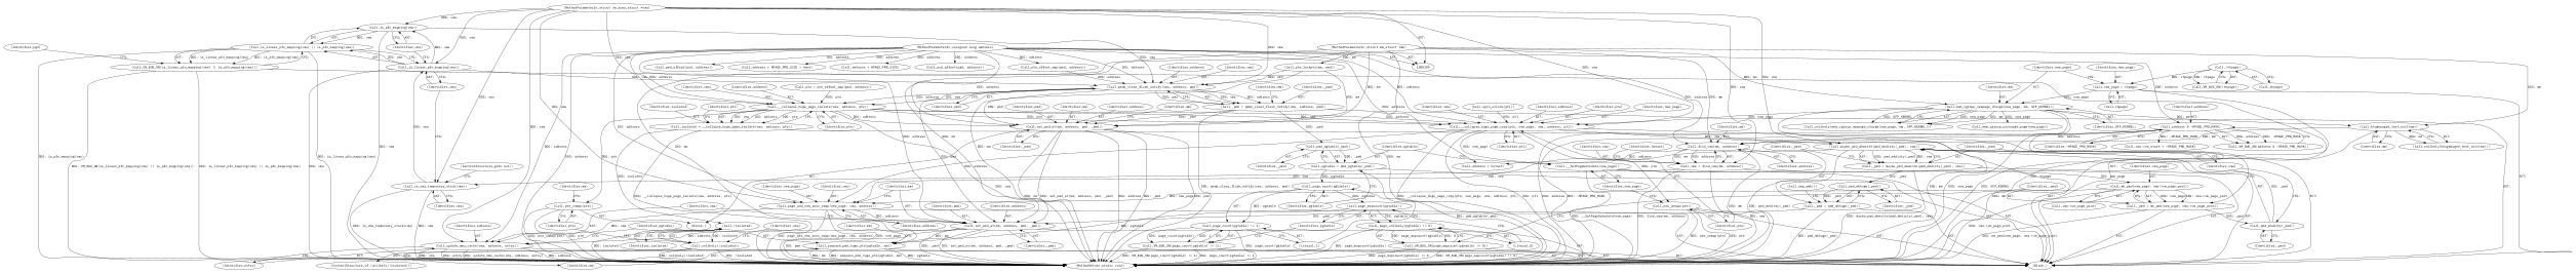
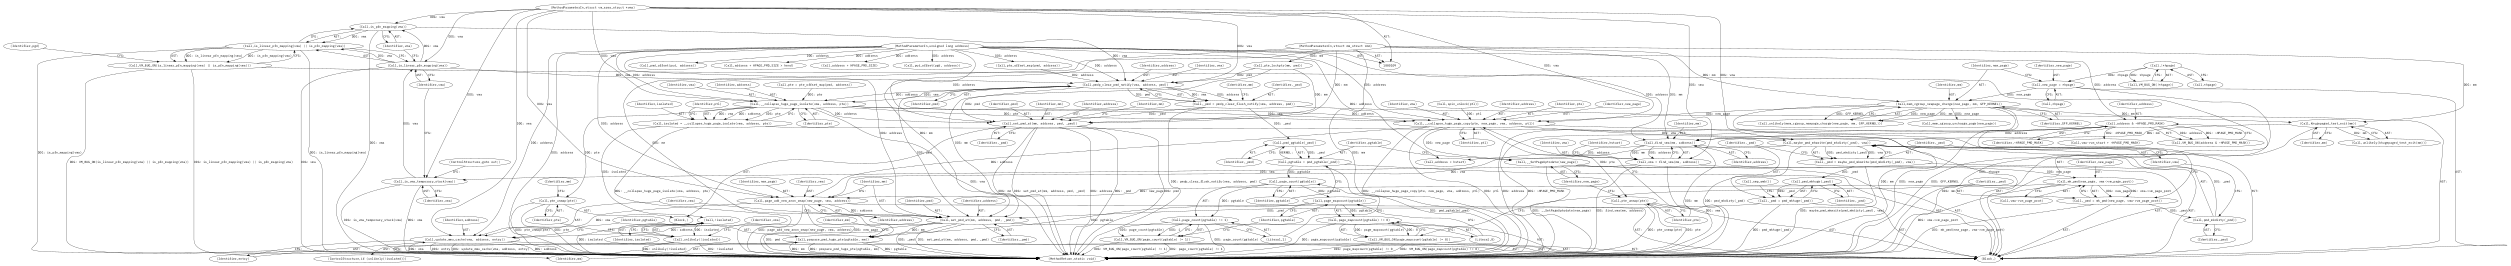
  digraph {
    fontname="IBM Plex Mono"
    node [fontname="IBM Plex Mono"]
    edge [fontname="IBM Plex Mono"]
    n1 [label="(Call,is_pfn_mapping(vma))"]
    n2 [label="(Call,is_linear_pfn_mapping(vma) || is_pfn_mapping(vma))"]
-   n3 [label="(Call,pmdp_clear_flush_notify(vma, address, pmd))"]
+   n3 [label="(Call,pmdp_clear_pmd_notify(vma, address, pmd))"]
    n4 [label="(Identifier,vma)"]
    n5 [label="(MethodReturn,static void)"]
    n6 [label="(Call,is_linear_pfn_mapping(vma))"]
    n7 [label="(Call,VM_BUG_ON(is_linear_pfn_mapping(vma) || is_pfn_mapping(vma)))"]
    n8 [label="(Call,set_pmd_at(mm, address, pmd, _pmd))"]
    n9 [label="(Call,set_pmd_at(mm, address, pmd, _pmd))"]
    n10 [label="(Call,__collapse_huge_page_isolate(vma, address, pte))"]
    n11 [label="(Call,_pmd = pmdp_clear_flush_notify(vma, address, pmd))"]
    n12 [label="(Identifier,pmd)"]
    n13 [label="(Identifier,vma)"]
    n14 [label="(Call,is_vma_temporary_stack(vma))"]
    n15 [label="(Identifier,vma)"]
    n16 [label="(Call,vma = find_vma(mm, address))"]
    n17 [label="(Call,find_vma(mm, address))"]
    n18 [label="(Block,)"]
    n19 [label="(Identifier,address)"]
    n20 [label="(Call,address < hstart)"]
    n21 [label="(Call,khugepaged_test_exit(mm))"]
    n22 [label="(Identifier,mm)"]
    n23 [label="(Call,unlikely(khugepaged_test_exit(mm)))"]
    n24 [label="(Call,mem_cgroup_newpage_charge(new_page, mm, GFP_KERNEL))"]
    n25 [label="(Call,__collapse_huge_page_copy(pte, new_page, vma, address, ptl))"]
    n26 [label="(Identifier,GFP_KERNEL)"]
    n27 [label="(Call,unlikely(mem_cgroup_newpage_charge(new_page, mm, GFP_KERNEL)))"]
    n28 [label="(Call,mem_cgroup_uncharge_page(new_page))"]
    n29 [label="(Call,page_add_new_anon_rmap(new_page, vma, address))"]
    n30 [label="(Call,maybe_pmd_mkwrite(pmd_mkdirty(_pmd), vma))"]
    n31 [label="(Call,pte_unmap(pte))"]
    n32 [label="(Call,__SetPageUptodate(new_page))"]
    n33 [label="(Identifier,ptl)"]
    n34 [label="(Call,new_page = *hpage)"]
    n35 [label="(Call,*hpage)"]
    n36 [label="(Call,!*hpage)"]
    n37 [label="(Call,*hpage)"]
    n38 [label="(Call,VM_BUG_ON(!*hpage))"]
    n39 [label="(MethodParameterIn,struct mm_struct *mm)"]
    n40 [label="(Call,prepare_pmd_huge_pte(pgtable, mm))"]
    n41 [label="(Call,pte_lockptr(mm, pmd))"]
    1000109
    n43 [label="(Block,)"]
    n44 [label="(Identifier,_pmd)"]
    n45 [label="(Identifier,mm)"]
    n46 [label="(Call,update_mmu_cache(vma, address, entry))"]
    n47 [label="(Identifier,_pmd)"]
    n48 [label="(Call,address & ~HPAGE_PMD_MASK)"]
    n49 [label="(Call,VM_BUG_ON(address & ~HPAGE_PMD_MASK))"]
    n50 [label="(Identifier,~HPAGE_PMD_MASK)"]
    n51 [label="(Call,vma->vm_start + ~HPAGE_PMD_MASK)"]
    n52 [label="(MethodParameterIn,unsigned long address)"]
    n53 [label="(Call,pte_offset_map(pmd, address))"]
    n54 [label="(Call,pmd_offset(pud, address))"]
    n55 [label="(Call,address + HPAGE_PMD_SIZE > hend)"]
    n56 [label="(Call,address + HPAGE_PMD_SIZE)"]
    n57 [label="(Call,pud_offset(pgd, address))"]
    n58 [label="(Call,isolated = __collapse_huge_page_isolate(vma, address, pte))"]
    n59 [label="(Call,pte_unmap(pte))"]
    n60 [label="(Identifier,pte)"]
    n61 [label="(Identifier,entry)"]
    n62 [label="(Identifier,address)"]
    n63 [label="(MethodParameterIn,struct vm_area_struct *vma)"]
    n64 [label="(Call,_pmd = maybe_pmd_mkwrite(pmd_mkdirty(_pmd), vma))"]
    n65 [label="(Identifier,vma)"]
    n66 [label="(Call,pmd_pgtable(_pmd))"]
    n67 [label="(Call,pgtable = pmd_pgtable(_pmd))"]
    n68 [label="(Identifier,_pmd)"]
    n69 [label="(Call,page_count(pgtable))"]
    n70 [label="(Call,page_count(pgtable) != 1)"]
    n71 [label="(Call,page_mapcount(pgtable))"]
    n72 [label="(Identifier,pgtable)"]
    n73 [label="(Call,VM_BUG_ON(page_count(pgtable) != 1))"]
    n74 [label="(Literal,1)"]
-   n75 [label="(Call,page_unlikely(pgtable) != 0)"]
+   n75 [label="(Call,page_mapcount(pgtable) != 0)"]
    n76 [label="(Identifier,pgtable)"]
    n77 [label="(Call,VM_BUG_ON(page_mapcount(pgtable) != 0))"]
    n78 [label="(Literal,0)"]
    n79 [label="(Call,!isolated)"]
    n80 [label="(Identifier,pte)"]
    n81 [label="(Call,unlikely(!isolated))"]
    n82 [label="(Identifier,isolated)"]
    n83 [label="(ControlStructure,if (unlikely(!isolated)))"]
    n84 [label="(Identifier,pte)"]
    n85 [label="(Call,mk_pmd(new_page, vma->vm_page_prot))"]
    n86 [label="(Identifier,new_page)"]
    n87 [label="(Call,_pmd = mk_pmd(new_page, vma->vm_page_prot))"]
    n88 [label="(Call,vma->vm_page_prot)"]
    n89 [label="(Call,pmd_mkdirty(_pmd))"]
    n90 [label="(Identifier,_pmd)"]
    n91 [label="(Call,pmd_mkhuge(_pmd))"]
    n92 [label="(Call,_pmd = pmd_mkhuge(_pmd))"]
    n93 [label="(Identifier,_pmd)"]
    n94 [label="(Identifier,pgd)"]
    n95 [label="(Identifier,new_page)"]
    n96 [label="(Identifier,mm)"]
    n97 [label="(Identifier,address)"]
    n98 [label="(Identifier,mm)"]
    n99 [label="(Identifier,mm)"]
    n100 [label="(Identifier,pmd)"]
    n101 [label="(Identifier,vma)"]
    n102 [label="(Identifier,ptl)"]
    n103 [label="(Call,smp_wmb())"]
    n104 [label="(Identifier,isolated)"]
    n105 [label="(Identifier,hstart)"]
    n106 [label="(Identifier,vma)"]
    n107 [label="(Identifier,pgtable)"]
    n108 [label="(Identifier,address)"]
    n109 [label="(Identifier,mm)"]
    n110 [label="(Identifier,new_page)"]
    n111 [label="(Identifier,mm)"]
    n112 [label="(Identifier,new_page)"]
    n113 [label="(ControlStructure,goto out;)"]
    n114 [label="(Identifier,_pmd)"]
    n115 [label="(Identifier,pgtable)"]
    n116 [label="(Call,spin_unlock(ptl))"]
    n117 [label="(Identifier,address)"]
    n118 [label="(Identifier,_pmd)"]
    n119 [label="(Identifier,vma)"]
    n120 [label="(Identifier,pmd)"]
    n121 [label="(Identifier,mm)"]
    n122 [label="(Identifier,vma)"]
    n123 [label="(Identifier,_pmd)"]
    n124 [label="(Identifier,address)"]
    n125 [label="(Call,pte = pte_offset_map(pmd, address))"]
    n126 [label="(Identifier,address)"]
    n127 [label="(Identifier,vma)"]
    n128 [label="(Identifier,vma)"]
    n129 [label="(Identifier,mm)"]
    n130 [label="(Identifier,address)"]
    n131 [label="(Identifier,pte)"]
    n132 [label="(Identifier,mm)"]
    n133 [label="(Identifier,new_page)"]
    n134 [label="(Identifier,vma)"]
    n135 [label="(Identifier,address)"]
    n136 [label="(Identifier,new_page)"]
    n137 [label="(Identifier,_pmd)"]
    n1 -> n2 [label="AST: "]
    n1 -> n2 [label="DDG: vma"]
    n1 -> n3 [label="DDG: vma"]
    n1 -> n4 [label="CFG: "]
    n1 -> n5 [label="DDG: vma"]
    n2 -> n1 [label="CFG: "]
    n2 -> n5 [label="DDG: is_linear_pfn_mapping(vma)"]
    n2 -> n5 [label="DDG: is_pfn_mapping(vma)"]
    n2 -> n6 [label="CFG: "]
    n2 -> n7 [label="AST: "]
    n2 -> n7 [label="DDG: is_linear_pfn_mapping(vma)"]
    n2 -> n7 [label="DDG: is_pfn_mapping(vma)"]
    n3 -> n8 [label="DDG: pmd"]
    n3 -> n9 [label="DDG: pmd"]
    n3 -> n10 [label="DDG: vma"]
    n3 -> n10 [label="DDG: address"]
    n3 -> n11 [label="AST: "]
    n3 -> n11 [label="DDG: vma"]
    n3 -> n11 [label="DDG: address"]
    n3 -> n11 [label="DDG: pmd"]
    n3 -> n12 [label="CFG: "]
    n4 -> n1 [label="AST: "]
    n4 -> n6 [label="CFG: "]
    n6 -> n1 [label="DDG: vma"]
    n6 -> n2 [label="AST: "]
    n6 -> n2 [label="DDG: vma"]
    n6 -> n3 [label="DDG: vma"]
    n6 -> n5 [label="DDG: vma"]
    n6 -> n13 [label="CFG: "]
    n7 -> n2 [label="CFG: "]
    n7 -> n5 [label="DDG: is_linear_pfn_mapping(vma) || is_pfn_mapping(vma)"]
    n7 -> n5 [label="DDG: VM_BUG_ON(is_linear_pfn_mapping(vma) || is_pfn_mapping(vma))"]
    n7 -> n18 [label="AST: "]
    n8 -> n5 [label="DDG: set_pmd_at(mm, address, pmd, _pmd)"]
    n8 -> n5 [label="DDG: address"]
    n8 -> n5 [label="DDG: _pmd"]
    n8 -> n5 [label="DDG: pmd"]
    n8 -> n5 [label="DDG: mm"]
    n8 -> n43 [label="AST: "]
    n8 -> n44 [label="CFG: "]
    n9 -> n5 [label="DDG: set_pmd_at(mm, address, pmd, _pmd)"]
    n9 -> n5 [label="DDG: pmd"]
    n9 -> n5 [label="DDG: _pmd"]
    n9 -> n18 [label="AST: "]
    n9 -> n40 [label="DDG: mm"]
    n9 -> n46 [label="DDG: address"]
    n9 -> n47 [label="CFG: "]
    n10 -> n5 [label="DDG: vma"]
    n10 -> n8 [label="DDG: address"]
    n10 -> n25 [label="DDG: pte"]
    n10 -> n25 [label="DDG: vma"]
    n10 -> n25 [label="DDG: address"]
    n10 -> n58 [label="AST: "]
    n10 -> n58 [label="DDG: vma"]
    n10 -> n58 [label="DDG: address"]
    n10 -> n58 [label="DDG: pte"]
    n10 -> n59 [label="DDG: pte"]
    n10 -> n60 [label="CFG: "]
    n11 -> n3 [label="CFG: "]
    n11 -> n5 [label="DDG: pmdp_clear_flush_notify(vma, address, pmd)"]
    n11 -> n8 [label="DDG: _pmd"]
    n11 -> n18 [label="AST: "]
    n11 -> n66 [label="DDG: _pmd"]
    n12 -> n3 [label="AST: "]
    n13 -> n6 [label="AST: "]
    n13 -> n14 [label="CFG: "]
    n14 -> n5 [label="DDG: is_vma_temporary_stack(vma)"]
    n14 -> n5 [label="DDG: vma"]
    n14 -> n6 [label="DDG: vma"]
    n14 -> n15 [label="CFG: "]
    n15 -> n14 [label="AST: "]
    n16 -> n5 [label="DDG: vma"]
    n16 -> n5 [label="DDG: find_vma(mm, address)"]
    n16 -> n14 [label="DDG: vma"]
    n16 -> n17 [label="CFG: "]
    n16 -> n18 [label="AST: "]
    n17 -> n5 [label="DDG: mm"]
    n17 -> n16 [label="AST: "]
    n17 -> n16 [label="DDG: mm"]
    n17 -> n16 [label="DDG: address"]
    n17 -> n19 [label="CFG: "]
    n17 -> n20 [label="DDG: address"]
    n19 -> n17 [label="AST: "]
    n21 -> n5 [label="DDG: mm"]
    n21 -> n17 [label="DDG: mm"]
    n21 -> n22 [label="CFG: "]
    n21 -> n23 [label="AST: "]
    n21 -> n23 [label="DDG: mm"]
    n22 -> n21 [label="AST: "]
    n23 -> n21 [label="CFG: "]
    n24 -> n5 [label="DDG: new_page"]
    n24 -> n5 [label="DDG: GFP_KERNEL"]
    n24 -> n5 [label="DDG: mm"]
    n24 -> n21 [label="DDG: mm"]
    n24 -> n25 [label="DDG: new_page"]
    n24 -> n26 [label="CFG: "]
    n24 -> n27 [label="AST: "]
    n24 -> n27 [label="DDG: new_page"]
    n24 -> n27 [label="DDG: mm"]
    n24 -> n27 [label="DDG: GFP_KERNEL"]
    n24 -> n28 [label="DDG: new_page"]
    n25 -> n5 [label="DDG: __collapse_huge_page_copy(pte, new_page, vma, address, ptl)"]
    n25 -> n5 [label="DDG: ptl"]
    n25 -> n18 [label="AST: "]
    n25 -> n29 [label="DDG: address"]
    n25 -> n30 [label="DDG: vma"]
    n25 -> n31 [label="DDG: pte"]
    n25 -> n32 [label="DDG: new_page"]
    n25 -> n33 [label="CFG: "]
    n26 -> n24 [label="AST: "]
    n27 -> n24 [label="CFG: "]
    n29 -> n5 [label="DDG: page_add_new_anon_rmap(new_page, vma, address)"]
    n29 -> n5 [label="DDG: new_page"]
    n29 -> n9 [label="DDG: address"]
    n29 -> n18 [label="AST: "]
    n29 -> n46 [label="DDG: vma"]
    n29 -> n62 [label="CFG: "]
    n30 -> n5 [label="DDG: pmd_mkdirty(_pmd)"]
    n30 -> n29 [label="DDG: vma"]
    n30 -> n64 [label="AST: "]
    n30 -> n64 [label="DDG: pmd_mkdirty(_pmd)"]
    n30 -> n64 [label="DDG: vma"]
    n30 -> n65 [label="CFG: "]
    n31 -> n5 [label="DDG: pte"]
    n31 -> n5 [label="DDG: pte_unmap(pte)"]
    n31 -> n18 [label="AST: "]
    n31 -> n84 [label="CFG: "]
    n32 -> n5 [label="DDG: __SetPageUptodate(new_page)"]
    n32 -> n18 [label="AST: "]
    n32 -> n85 [label="DDG: new_page"]
    n32 -> n86 [label="CFG: "]
    n33 -> n25 [label="AST: "]
    n34 -> n5 [label="DDG: *hpage"]
    n34 -> n18 [label="AST: "]
    n34 -> n24 [label="DDG: new_page"]
    n34 -> n35 [label="CFG: "]
    n35 -> n34 [label="AST: "]
    n36 -> n34 [label="DDG: *hpage"]
    n36 -> n37 [label="CFG: "]
    n36 -> n38 [label="AST: "]
    n36 -> n38 [label="DDG: *hpage"]
    n37 -> n36 [label="AST: "]
    n38 -> n36 [label="CFG: "]
    n39 -> n5 [label="DDG: mm"]
    n39 -> n8 [label="DDG: mm"]
    n39 -> n9 [label="DDG: mm"]
    n39 -> n17 [label="DDG: mm"]
    n39 -> n21 [label="DDG: mm"]
    n39 -> n24 [label="DDG: mm"]
    n39 -> n40 [label="DDG: mm"]
    n39 -> n41 [label="DDG: mm"]
    n39 -> 1000109 [label="AST: "]
    n40 -> n5 [label="DDG: mm"]
    n40 -> n5 [label="DDG: prepare_pmd_huge_pte(pgtable, mm)"]
    n40 -> n5 [label="DDG: pgtable"]
    n40 -> n18 [label="AST: "]
    n40 -> n45 [label="CFG: "]
    n41 -> n3 [label="DDG: pmd"]
    n41 -> n8 [label="DDG: mm"]
    n41 -> n9 [label="DDG: mm"]
    n44 -> n8 [label="AST: "]
    n45 -> n40 [label="AST: "]
    n46 -> n5 [label="DDG: update_mmu_cache(vma, address, entry)"]
    n46 -> n5 [label="DDG: address"]
    n46 -> n5 [label="DDG: vma"]
    n46 -> n5 [label="DDG: entry"]
    n46 -> n18 [label="AST: "]
    n46 -> n61 [label="CFG: "]
    n47 -> n9 [label="AST: "]
    n48 -> n5 [label="DDG: ~HPAGE_PMD_MASK"]
    n48 -> n5 [label="DDG: address"]
    n48 -> n17 [label="DDG: address"]
    n48 -> n49 [label="AST: "]
    n48 -> n49 [label="DDG: address"]
    n48 -> n49 [label="DDG: ~HPAGE_PMD_MASK"]
    n48 -> n50 [label="CFG: "]
    n48 -> n51 [label="DDG: ~HPAGE_PMD_MASK"]
    n49 -> n48 [label="CFG: "]
    n50 -> n48 [label="AST: "]
    n52 -> n3 [label="DDG: address"]
    n52 -> n5 [label="DDG: address"]
    n52 -> n8 [label="DDG: address"]
    n52 -> n9 [label="DDG: address"]
    n52 -> n10 [label="DDG: address"]
    n52 -> n17 [label="DDG: address"]
    n52 -> n20 [label="DDG: address"]
    n52 -> n25 [label="DDG: address"]
    n52 -> n29 [label="DDG: address"]
    n52 -> 1000109 [label="AST: "]
    n52 -> n46 [label="DDG: address"]
    n52 -> n48 [label="DDG: address"]
    n52 -> n53 [label="DDG: address"]
    n52 -> n54 [label="DDG: address"]
    n52 -> n55 [label="DDG: address"]
    n52 -> n56 [label="DDG: address"]
    n52 -> n57 [label="DDG: address"]
    n53 -> n3 [label="DDG: address"]
    n58 -> n5 [label="DDG: __collapse_huge_page_isolate(vma, address, pte)"]
    n58 -> n10 [label="CFG: "]
    n58 -> n18 [label="AST: "]
    n58 -> n79 [label="DDG: isolated"]
    n59 -> n5 [label="DDG: pte_unmap(pte)"]
    n59 -> n5 [label="DDG: pte"]
    n59 -> n43 [label="AST: "]
    n59 -> n80 [label="CFG: "]
    n60 -> n10 [label="AST: "]
    n61 -> n46 [label="AST: "]
    n62 -> n29 [label="AST: "]
    n63 -> n1 [label="DDG: vma"]
    n63 -> n3 [label="DDG: vma"]
    n63 -> n6 [label="DDG: vma"]
    n63 -> n10 [label="DDG: vma"]
    n63 -> n14 [label="DDG: vma"]
    n63 -> n16 [label="DDG: vma"]
    n63 -> n25 [label="DDG: vma"]
    n63 -> n29 [label="DDG: vma"]
    n63 -> n30 [label="DDG: vma"]
    n63 -> 1000109 [label="AST: "]
    n63 -> n46 [label="DDG: vma"]
    n64 -> n5 [label="DDG: maybe_pmd_mkwrite(pmd_mkdirty(_pmd), vma)"]
    n64 -> n18 [label="AST: "]
    n64 -> n30 [label="CFG: "]
    n64 -> n91 [label="DDG: _pmd"]
    n65 -> n30 [label="AST: "]
    n65 -> n89 [label="CFG: "]
    n66 -> n67 [label="AST: "]
    n66 -> n67 [label="DDG: _pmd"]
    n66 -> n68 [label="CFG: "]
    n67 -> n5 [label="DDG: pmd_pgtable(_pmd)"]
    n67 -> n18 [label="AST: "]
-   n67 -> n66 [label="CFG: "]
+   n67 -> n66 [label="KERNEL: "]
    n67 -> n69 [label="DDG: pgtable"]
    n68 -> n66 [label="AST: "]
    n69 -> n70 [label="AST: "]
    n69 -> n70 [label="DDG: pgtable"]
    n69 -> n71 [label="DDG: pgtable"]
    n69 -> n72 [label="CFG: "]
    n70 -> n5 [label="DDG: page_count(pgtable)"]
    n70 -> n73 [label="AST: "]
    n70 -> n73 [label="DDG: page_count(pgtable)"]
    n70 -> n73 [label="DDG: 1"]
    n70 -> n74 [label="CFG: "]
    n71 -> n40 [label="DDG: pgtable"]
    n71 -> n75 [label="AST: "]
    n71 -> n75 [label="DDG: pgtable"]
    n71 -> n76 [label="CFG: "]
    n72 -> n67 [label="CFG: "]
    n72 -> n69 [label="AST: "]
    n73 -> n5 [label="DDG: page_count(pgtable) != 1"]
    n73 -> n5 [label="DDG: VM_BUG_ON(page_count(pgtable) != 1)"]
    n73 -> n18 [label="AST: "]
    n73 -> n70 [label="CFG: "]
    n74 -> n69 [label="CFG: "]
    n74 -> n70 [label="AST: "]
    n75 -> n5 [label="DDG: page_mapcount(pgtable)"]
    n75 -> n77 [label="AST: "]
    n75 -> n77 [label="DDG: page_mapcount(pgtable)"]
    n75 -> n77 [label="DDG: 0"]
    n75 -> n78 [label="CFG: "]
    n76 -> n71 [label="AST: "]
    n76 -> n73 [label="CFG: "]
    n77 -> n5 [label="DDG: page_mapcount(pgtable) != 0"]
    n77 -> n5 [label="DDG: VM_BUG_ON(page_mapcount(pgtable) != 0)"]
    n77 -> n18 [label="AST: "]
    n77 -> n75 [label="CFG: "]
    n78 -> n71 [label="CFG: "]
    n78 -> n75 [label="AST: "]
    n79 -> n5 [label="DDG: isolated"]
    n79 -> n81 [label="AST: "]
    n79 -> n81 [label="DDG: isolated"]
    n79 -> n82 [label="CFG: "]
    n80 -> n59 [label="AST: "]
    n80 -> n81 [label="CFG: "]
    n81 -> n5 [label="DDG: unlikely(!isolated)"]
    n81 -> n5 [label="DDG: !isolated"]
    n81 -> n79 [label="CFG: "]
    n81 -> n83 [label="AST: "]
    n82 -> n79 [label="AST: "]
    n84 -> n25 [label="CFG: "]
    n84 -> n31 [label="AST: "]
    n85 -> n5 [label="DDG: vma->vm_page_prot"]
    n85 -> n29 [label="DDG: new_page"]
    n85 -> n87 [label="AST: "]
    n85 -> n87 [label="DDG: new_page"]
    n85 -> n87 [label="DDG: vma->vm_page_prot"]
    n85 -> n88 [label="CFG: "]
    n86 -> n31 [label="CFG: "]
    n86 -> n32 [label="AST: "]
    n87 -> n5 [label="DDG: mk_pmd(new_page, vma->vm_page_prot)"]
    n87 -> n18 [label="AST: "]
    n87 -> n85 [label="CFG: "]
    n87 -> n89 [label="DDG: _pmd"]
    n88 -> n85 [label="AST: "]
    n89 -> n30 [label="AST: "]
    n89 -> n30 [label="DDG: _pmd"]
    n89 -> n90 [label="CFG: "]
    n90 -> n89 [label="AST: "]
    n91 -> n92 [label="AST: "]
    n91 -> n92 [label="DDG: _pmd"]
    n91 -> n93 [label="CFG: "]
    n92 -> n5 [label="DDG: pmd_mkhuge(_pmd)"]
    n92 -> n9 [label="DDG: _pmd"]
    n92 -> n18 [label="AST: "]
    n92 -> n91 [label="CFG: "]
    n93 -> n91 [label="AST: "]
    n94 -> n7 [label="CFG: "]
    n95 -> n25 [label="AST: "]
    n96 -> n17 [label="AST: "]
    n97 -> n48 [label="AST: "]
    n98 -> n9 [label="AST: "]
    n98 -> n29 [label="CFG: "]
    n99 -> n11 [label="CFG: "]
    n100 -> n8 [label="AST: "]
    n101 -> n25 [label="AST: "]
    n102 -> n58 [label="CFG: "]
    n103 -> n92 [label="CFG: "]
    n104 -> n58 [label="AST: "]
    n105 -> n16 [label="CFG: "]
    n106 -> n29 [label="AST: "]
    n107 -> n40 [label="AST: "]
    n107 -> n46 [label="CFG: "]
    n108 -> n10 [label="AST: "]
    n109 -> n8 [label="AST: "]
    n110 -> n29 [label="AST: "]
    n111 -> n24 [label="AST: "]
    n112 -> n85 [label="AST: "]
    n113 -> n14 [label="CFG: "]
    n114 -> n64 [label="AST: "]
    n114 -> n87 [label="CFG: "]
    n115 -> n32 [label="CFG: "]
    n115 -> n67 [label="AST: "]
    n116 -> n25 [label="DDG: ptl"]
    n117 -> n9 [label="AST: "]
    n118 -> n64 [label="CFG: "]
    n118 -> n92 [label="AST: "]
    n119 -> n81 [label="CFG: "]
    n120 -> n9 [label="AST: "]
    n121 -> n40 [label="CFG: "]
    n122 -> n16 [label="AST: "]
    n123 -> n11 [label="AST: "]
    n124 -> n3 [label="AST: "]
    n125 -> n10 [label="DDG: pte"]
    n126 -> n25 [label="AST: "]
    n127 -> n3 [label="AST: "]
    n128 -> n9 [label="CFG: "]
    n128 -> n46 [label="AST: "]
    n129 -> n59 [label="CFG: "]
    n130 -> n8 [label="AST: "]
    n131 -> n25 [label="AST: "]
    n132 -> n8 [label="CFG: "]
    n133 -> n34 [label="AST: "]
    n134 -> n10 [label="AST: "]
    n135 -> n46 [label="AST: "]
    n136 -> n24 [label="AST: "]
    n136 -> n34 [label="CFG: "]
    n137 -> n77 [label="CFG: "]
    n137 -> n87 [label="AST: "]
  }
